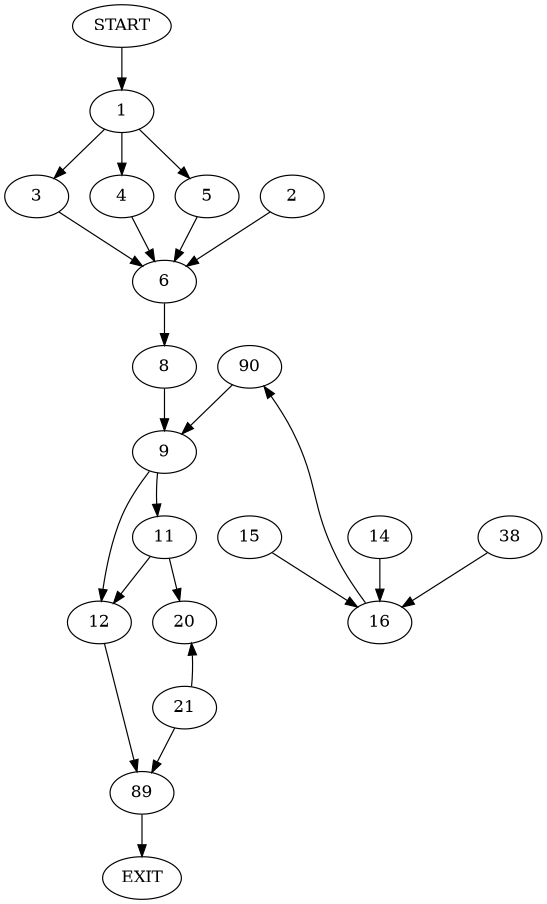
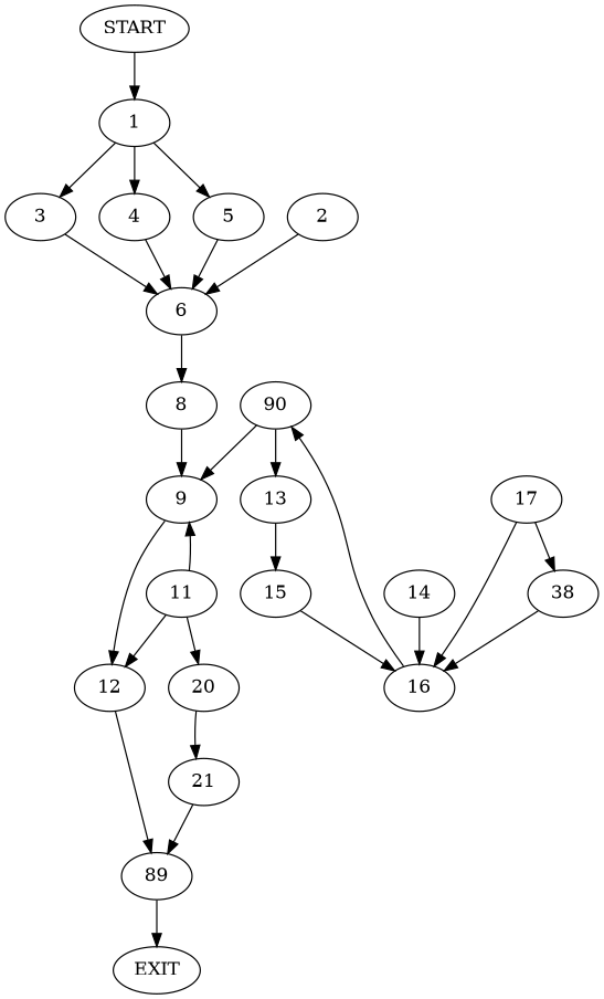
  digraph {
    n1 [label=START]
    1
    3
    4
    5
    n6 [label=EXIT]
    2
    6
    8
    9
    n11 [label=90]
+   13
    11
    12
    20
    n16 [label=89]
    15
    21
    14
    16
+   17
    n22 [label=38]
    n1 -> 1
    1 -> 3
    1 -> 4
    1 -> 5
    3 -> 6
    4 -> 6
    5 -> 6
    2 -> 6
    6 -> 8
    8 -> 9
-   9 -> 11
+   11 -> 9
    9 -> 12
    n11 -> 9
+   n11 -> 13
+   13 -> 15
    11 -> 12
    11 -> 20
    12 -> n16
-   21 -> 20
+   20 -> 21
    n16 -> n6
    15 -> 16
    21 -> n16
    14 -> 16
    16 -> n11
+   17 -> 16
+   17 -> n22
    n22 -> 16
  }
